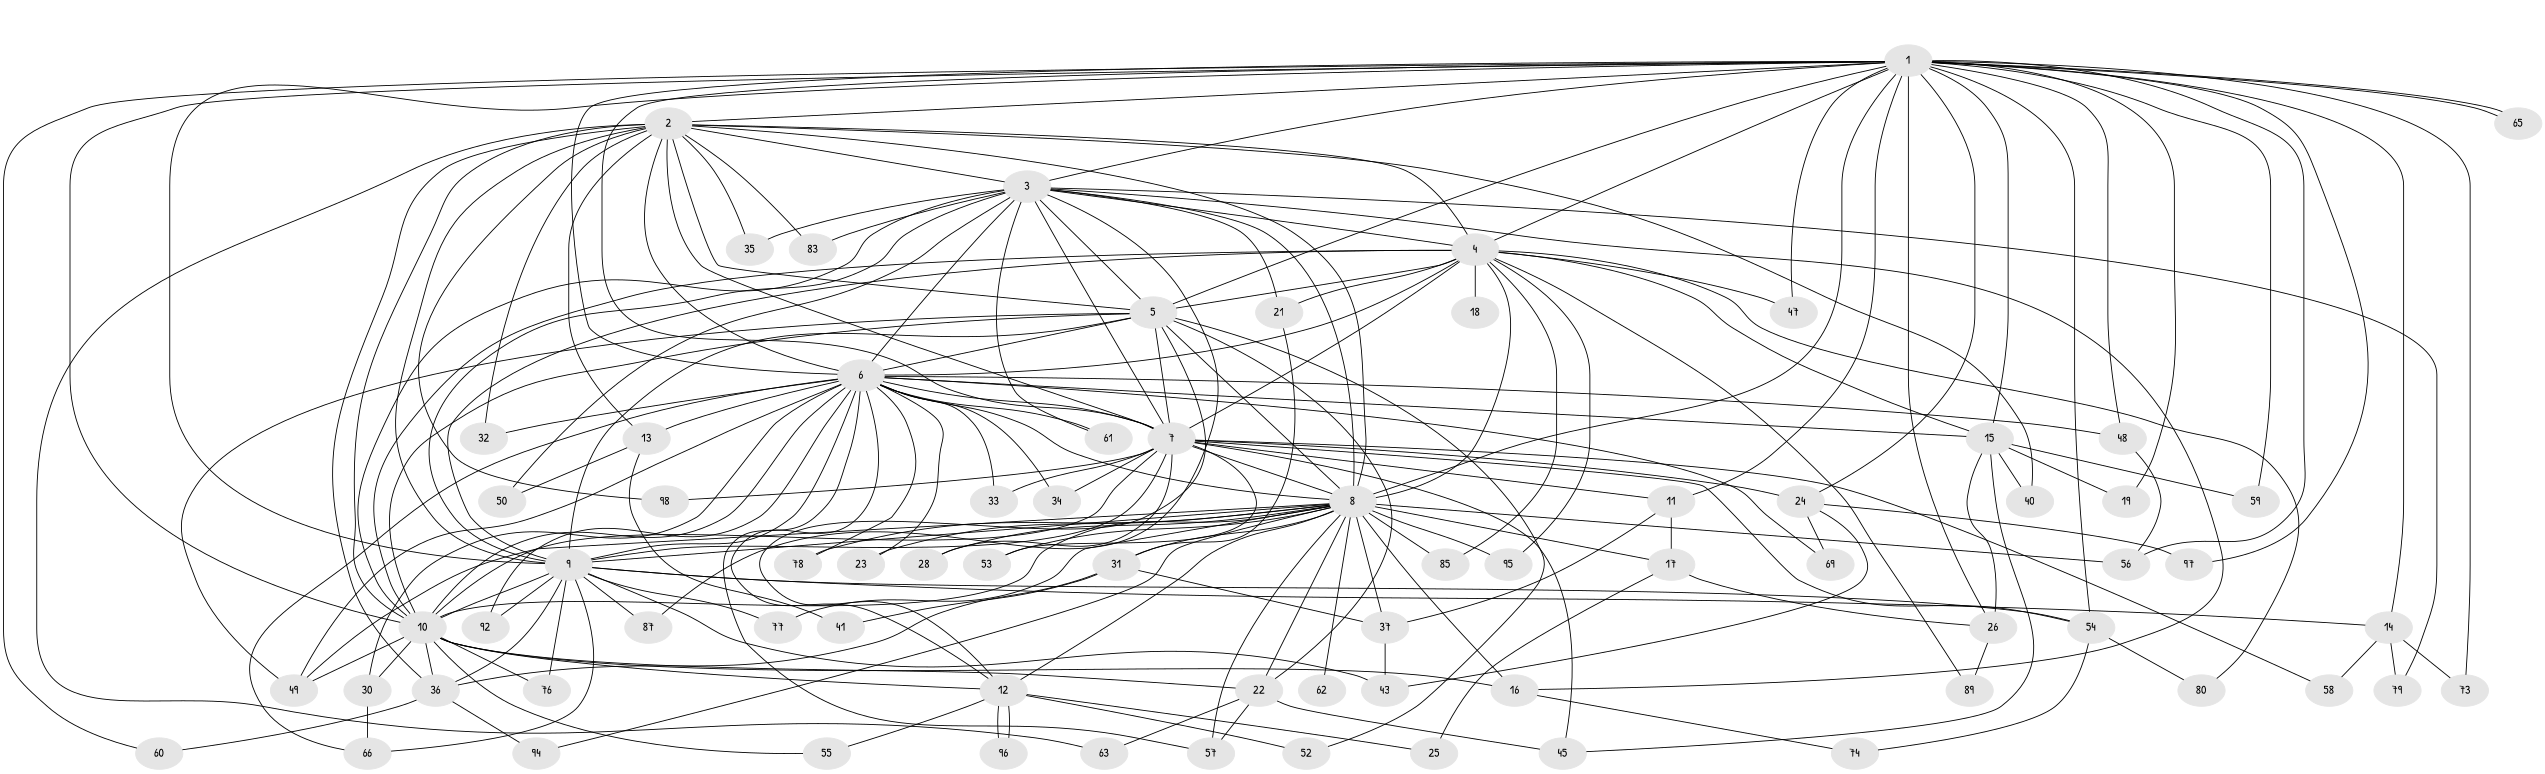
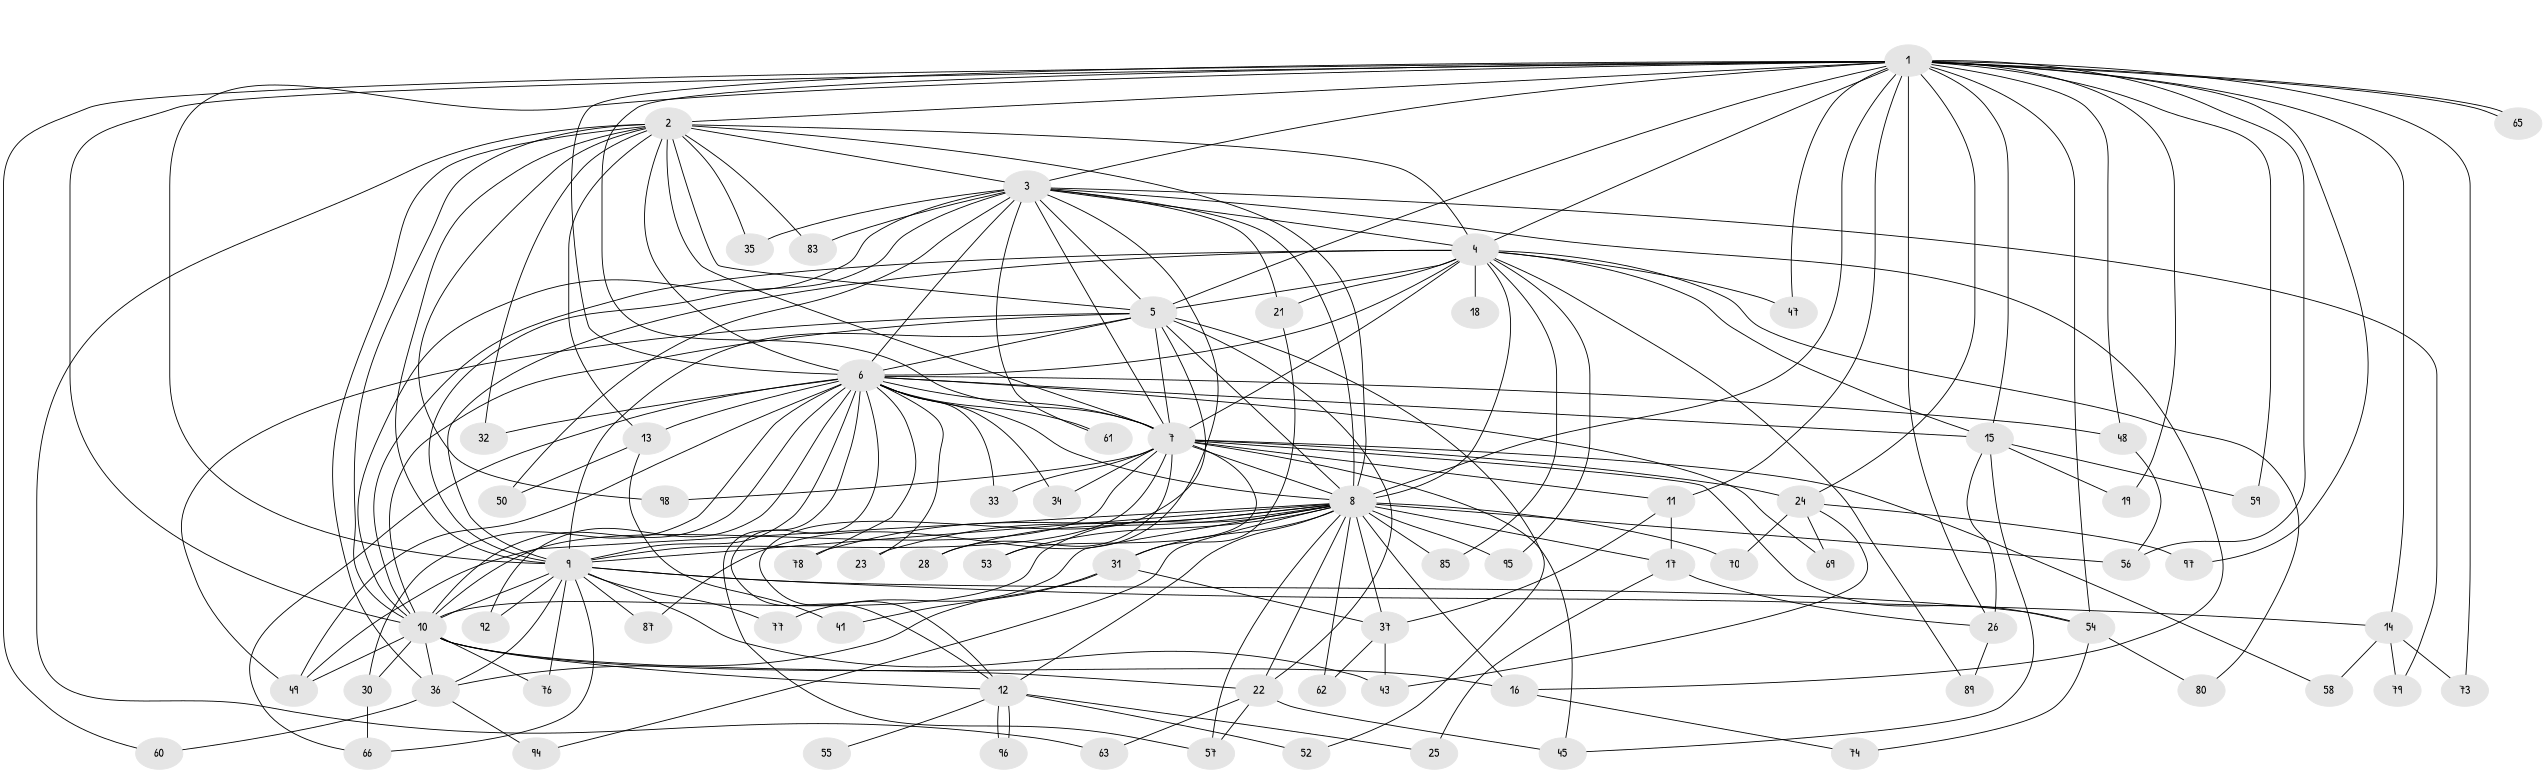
  graph {
    fontname="Patrick Hand"
    node [color=gray90 fontname="Patrick Hand" style=filled]
    edge [fontname="Patrick Hand"]
    1 [super="+67"]
    2 [super="+38"]
    3 [super="+27"]
    4 [super="+39"]
    5 [super="+86"]
    6 [super="+88"]
    7 [super="+29"]
    8 [super="+50"]
    9 [super="+20"]
    10 [super="+46"]
    11
    14 [super="+51"]
    15 [super="+68"]
    19
    24
    26 [super="+42"]
    47
    48 [super="+82"]
    54 [super="+71"]
    56
    59
    60
    65
    73
    97
    13
    32
    35
    36 [super="+81"]
-   40
    63
    83
    98
    16 [super="+91"]
    21
    61
    79
    87
    n39 [label=50]
    18
    80
    85
    89
    95
    12 [super="+93"]
    22 [super="+99"]
    49 [super="+84"]
    52
    23
    30
    33
    34
    57 [super="+72"]
    66 [super="+75"]
    69
    78
    92
    28
    45
    53
    58
    17
    31 [super="+64"]
    37 [super="+100"]
    62
+   70
    77
    94
    43 [super="+44"]
    76
    55
    74
    41
    25
    96
    1 -- 2
    1 -- 3
    1 -- 4
    1 -- 5
    1 -- 6 [weight=2]
    1 -- 7
    1 -- 8
    1 -- 9
    1 -- 10
    1 -- 11
    1 -- 14 [weight=2]
    1 -- 15
    1 -- 19
    1 -- 24
    1 -- 26
    1 -- 47
    1 -- 48
    1 -- 54
    1 -- 56
    1 -- 59
    1 -- 60
    1 -- 65
    1 -- 65
    1 -- 73
    1 -- 97
    2 -- 3
    2 -- 4
    2 -- 5
    2 -- 6 [weight=2]
    2 -- 7 [weight=2]
    2 -- 8
    2 -- 9
    2 -- 10
    2 -- 13
    2 -- 32
    2 -- 35
    2 -- 36
-   2 -- 40
    2 -- 63
    2 -- 83
    2 -- 98
    3 -- 4
    3 -- 5
    3 -- 6
    3 -- 7 [weight=2]
    3 -- 8
    3 -- 9
    3 -- 10
    3 -- 35
    3 -- 83
    3 -- 16
    3 -- 21
    3 -- 61
    3 -- 79
    3 -- 87
    3 -- n39
    4 -- 5
    4 -- 6
    4 -- 7
    4 -- 8
    4 -- 9 [weight=2]
    4 -- 10
    4 -- 15
    4 -- 47
    4 -- 21
    4 -- 18
    4 -- 80
    4 -- 85
    4 -- 89
    4 -- 95
    5 -- 6
    5 -- 7
    5 -- 8
    5 -- 9
    5 -- 10
    5 -- 12
    5 -- 22
    5 -- 49
    5 -- 52
    6 -- 7
    6 -- 8
    6 -- 9 [weight=2]
    6 -- 10
    6 -- 15
    6 -- 48
    6 -- 13
    6 -- 32
    6 -- 61
    6 -- 12
    6 -- 49
    6 -- 23
    6 -- 30
    6 -- 33
    6 -- 34
    6 -- 57
    6 -- 66
    6 -- 69
    6 -- 78
    6 -- 92
    7 -- 8
    7 -- 9
    7 -- 10
    7 -- 11
    7 -- 24
    7 -- 54
    7 -- 98
    7 -- 33
    7 -- 34
    7 -- 28
    7 -- 45
    7 -- 53
    7 -- 58
    8 -- 9
    8 -- 10
    8 -- 56
    8 -- 16 [weight=2]
    8 -- 85
    8 -- 95
    8 -- 12
    8 -- 22
    8 -- 49
    8 -- 23
    8 -- 57
    8 -- 78
    8 -- 28
    8 -- 53
    8 -- 17
    8 -- 31
    8 -- 37
    8 -- 62
+   8 -- 70
    8 -- 77
    8 -- 94
    9 -- 10
    9 -- 14
    9 -- 54
    9 -- 36
    9 -- 87
    9 -- 66
    9 -- 92
    9 -- 77
    9 -- 43
    9 -- 76
    10 -- 36
    10 -- 16
    10 -- 12
    10 -- 22
    10 -- 49
    10 -- 30
    10 -- 76
-   10 -- 55
    11 -- 17
    11 -- 37
    14 -- 73
    14 -- 79
    14 -- 58
    15 -- 19
    15 -- 26
    15 -- 59
-   15 -- 40
    15 -- 45
    24 -- 97
    24 -- 69
+   24 -- 70
    24 -- 43
    26 -- 89
    48 -- 56
    54 -- 80
    54 -- 74
    13 -- n39
    13 -- 41
    36 -- 60
    36 -- 94
    16 -- 74
    21 -- 31
    12 -- 52
    12 -- 55
    12 -- 25
    12 -- 96
    12 -- 96
    22 -- 63
    22 -- 57
    22 -- 45
    30 -- 66
    17 -- 26
    17 -- 25
    31 -- 36
    31 -- 37
    31 -- 41
+   37 -- 62
    37 -- 43
  }
